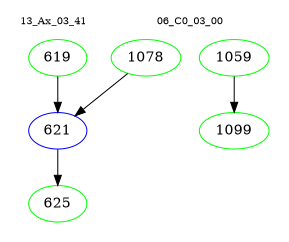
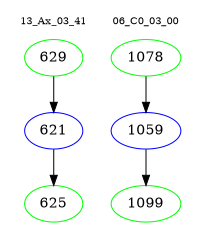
  digraph {
    node [color=green]
    edge [color=black]
-   n1 [label=619]
+   n1 [label=629]
    n2 [color=blue label=621]
    n3 [label=625]
    n4 [label=1078]
-   n5 [label=1059]
+   n5 [color=blue label=1059]
    n6 [label=1099]
    subgraph cluster_1 {
      color=white
      fontsize=10
      label="13_Ax_03_41"
      n1
      n2
      n3
    }
    subgraph cluster_2 {
      color=white
      fontsize=10
      label="06_C0_03_00"
      n4
      n5
      n6
    }
    n1 -> n2
    n2 -> n3
-   n4 -> n2
+   n4 -> n5
    n5 -> n6
  }
